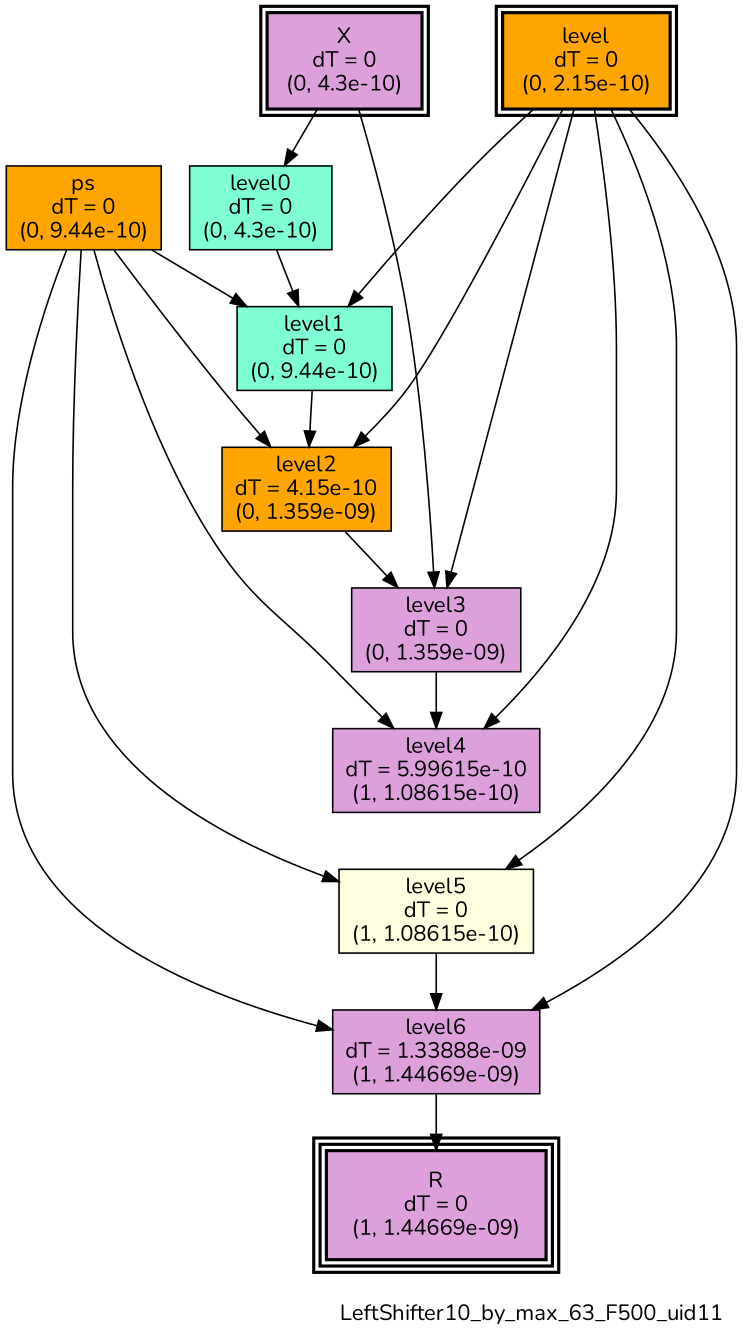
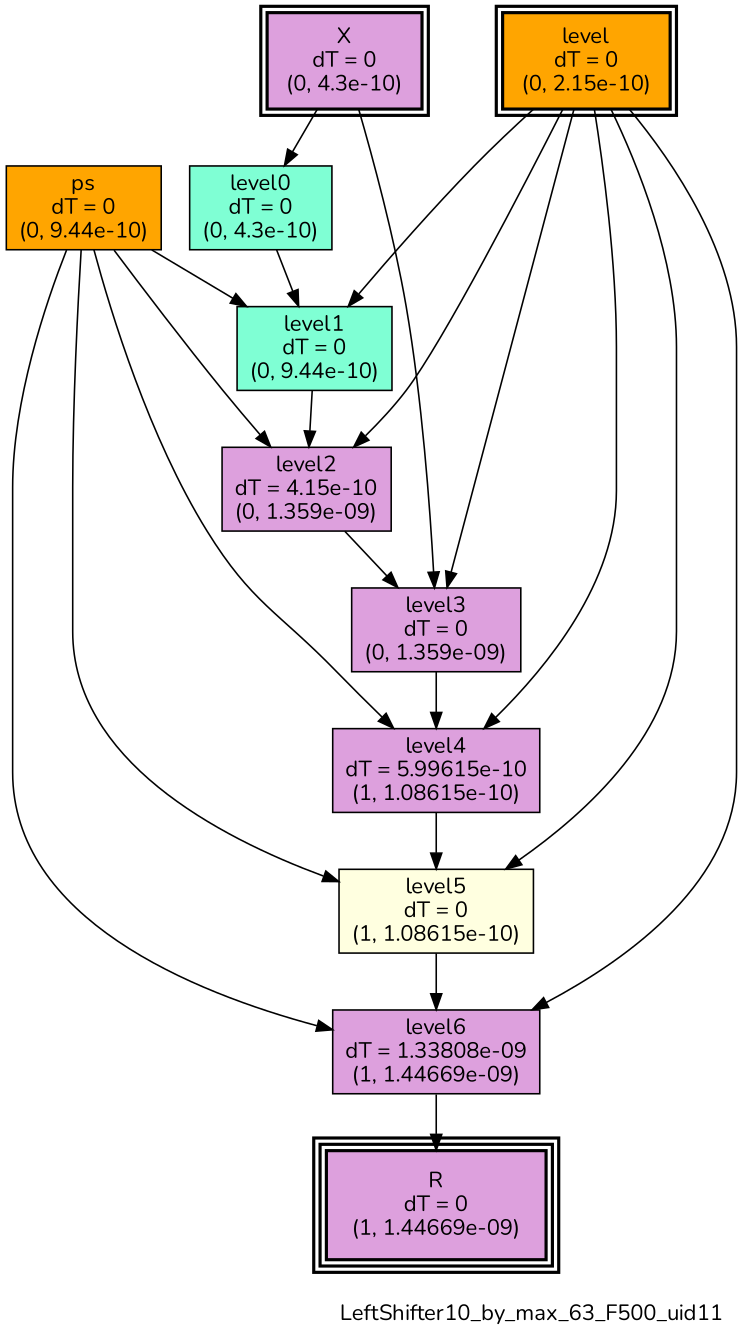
  digraph {
    fontname=Nunito
    label=LeftShifter10_by_max_63_F500_uid11
    labeljust=right
    labelloc=bottom
    nodesep=0.25
    ranksep=0.5
    node [color=black fillcolor=plum fontname=Nunito peripheries=1 shape=box style=filled]
    edge [arrowhead=normal arrowsize=1.0 arrowtail=normal color=black dir=forward fontname=Nunito]
    n1 [label="X\ndT = 0\n(0, 4.3e-10)" peripheries=2 style="bold, filled,filled"]
    n2 [fillcolor=orange label="level\ndT = 0\n(0, 2.15e-10)" peripheries=2 style="bold, filled,filled"]
    n3 [label="R\ndT = 0\n(1, 1.44669e-09)" peripheries=3 style="bold, filled,filled"]
    n4 [fillcolor=aquamarine label="level0\ndT = 0\n(0, 4.3e-10)"]
    n5 [label="level3\ndT = 0\n(0, 1.359e-09)"]
    n6 [fillcolor=aquamarine label="level1\ndT = 0\n(0, 9.44e-10)"]
-   n7 [fillcolor=orange label="level2\ndT = 4.15e-10\n(0, 1.359e-09)"]
+   n7 [label="level2\ndT = 4.15e-10\n(0, 1.359e-09)"]
    n8 [label="level4\ndT = 5.99615e-10\n(1, 1.08615e-10)"]
    n9 [fillcolor=lightyellow label="level5\ndT = 0\n(1, 1.08615e-10)"]
-   n10 [label="level6\ndT = 1.33888e-09\n(1, 1.44669e-09)"]
+   n10 [label="level6\ndT = 1.33808e-09\n(1, 1.44669e-09)"]
    n11 [fillcolor=orange label="ps\ndT = 0\n(0, 9.44e-10)"]
    subgraph sub_1 {
      rank=same
      n1
      n2
    }
    subgraph sub_2 {
      rank=same
      n3
    }
    n1 -> n4
    n1 -> n5
    n2 -> n5
    n2 -> n6
    n2 -> n7
    n2 -> n8
    n2 -> n9
    n2 -> n10
    n4 -> n6
    n5 -> n8
    n6 -> n7
    n7 -> n5
+   n8 -> n9
    n9 -> n10
    n10 -> n3
    n11 -> n6
    n11 -> n7
    n11 -> n8
    n11 -> n9
    n11 -> n10
  }
